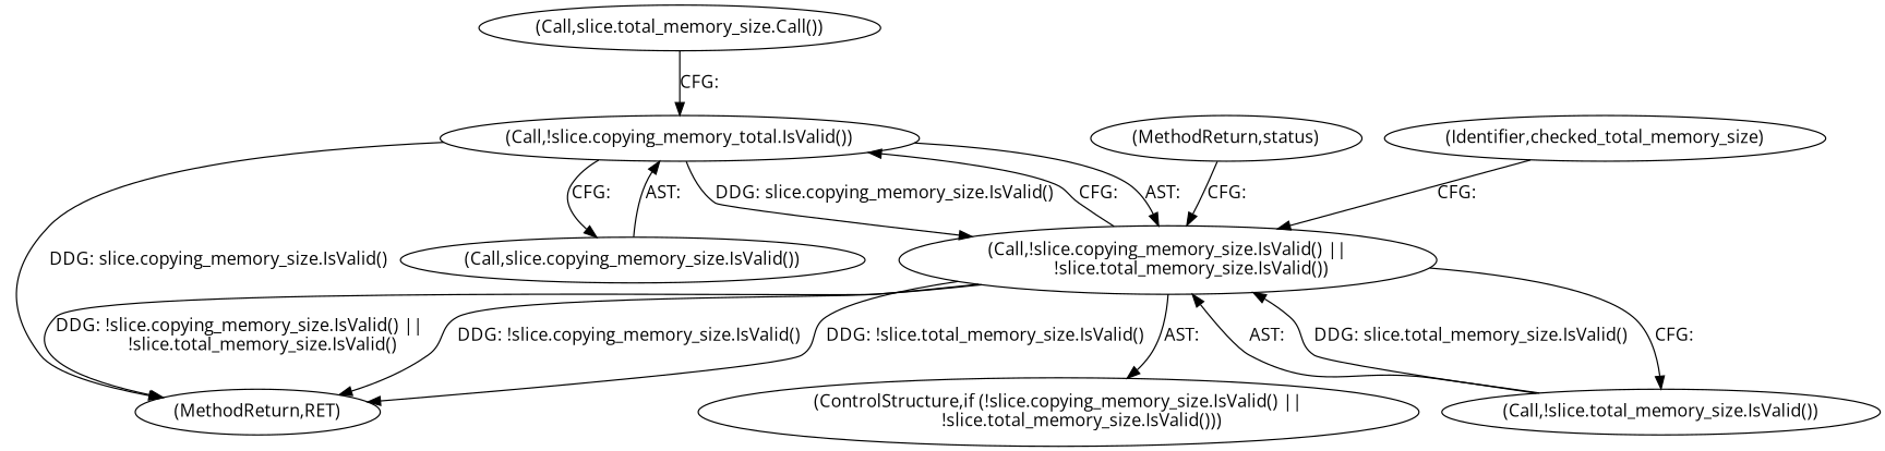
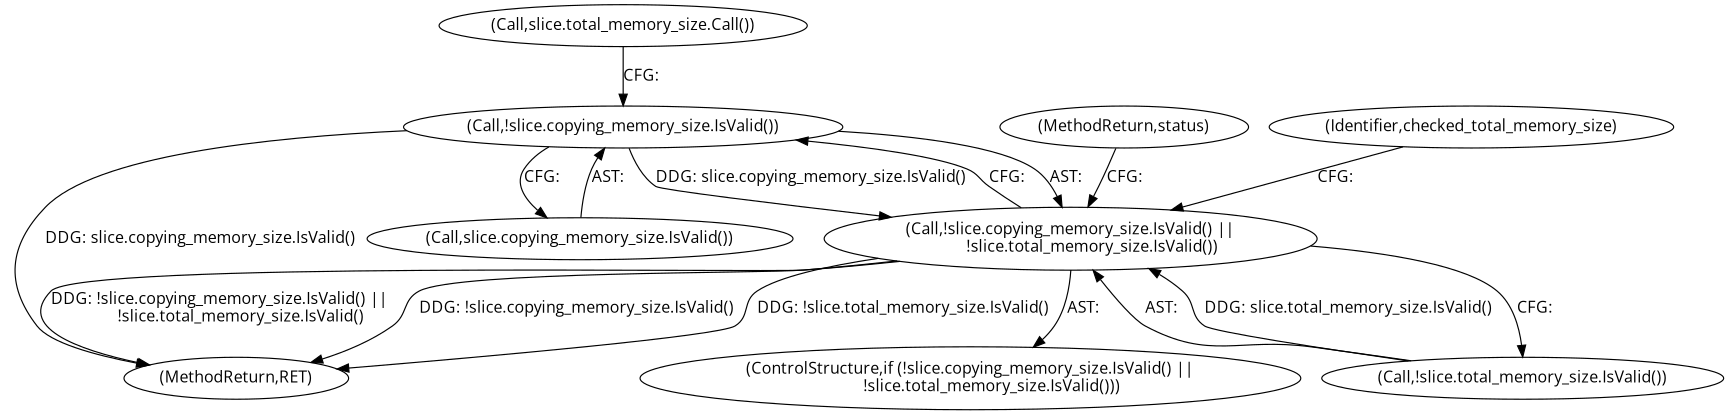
  digraph {
    fontname="Open Sans"
    node [fontname="Open Sans"]
    edge [fontname="Open Sans"]
-   n1 [label="(Call,!slice.copying_memory_total.IsValid())"]
+   n1 [label="(Call,!slice.copying_memory_size.IsValid())"]
    n2 [label="(Call,!slice.copying_memory_size.IsValid() ||\n          !slice.total_memory_size.IsValid())"]
    n3 [label="(MethodReturn,RET)"]
    n4 [label="(Call,slice.copying_memory_size.IsValid())"]
    n5 [label="(ControlStructure,if (!slice.copying_memory_size.IsValid() ||\n          !slice.total_memory_size.IsValid()))"]
    n6 [label="(Call,!slice.total_memory_size.IsValid())"]
    n7 [label="(Identifier,checked_total_memory_size)"]
    n8 [label="(Call,slice.total_memory_size.Call())"]
    n9 [label="(MethodReturn,status)"]
    n1 -> n2 [label="AST: "]
    n1 -> n2 [label="DDG: slice.copying_memory_size.IsValid()"]
    n1 -> n3 [label="DDG: slice.copying_memory_size.IsValid()"]
    n1 -> n4 [label="CFG: "]
    n2 -> n1 [label="CFG: "]
    n2 -> n3 [label="DDG: !slice.copying_memory_size.IsValid()"]
    n2 -> n3 [label="DDG: !slice.total_memory_size.IsValid()"]
    n2 -> n3 [label="DDG: !slice.copying_memory_size.IsValid() ||\n          !slice.total_memory_size.IsValid()"]
    n2 -> n5 [label="AST: "]
    n2 -> n6 [label="CFG: "]
    n4 -> n1 [label="AST: "]
    n6 -> n2 [label="AST: "]
    n6 -> n2 [label="DDG: slice.total_memory_size.IsValid()"]
    n7 -> n2 [label="CFG: "]
    n8 -> n1 [label="CFG: "]
    n9 -> n2 [label="CFG: "]
  }
